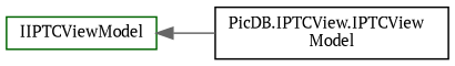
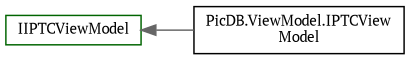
  digraph {
    rankdir=LR
    fontname="PT Serif"
    node [fillcolor=white fontname="PT Serif" fontsize=10 shape=record style=filled]
    n1 [color=darkgreen height=0.2 label=IIPTCViewModel width=0.4]
-   n2 [color=black height=0.2 label="PicDB.IPTCView.IPTCView\lModel" width=0.4]
+   n2 [color=black height=0.2 label="PicDB.ViewModel.IPTCView\lModel" width=0.4]
    n1 -> n2 [color=gray40 dir=back fontname="PT Serif" fontsize=10 labelfontname=Helvetica labelfontsize=10 style=solid]
  }
